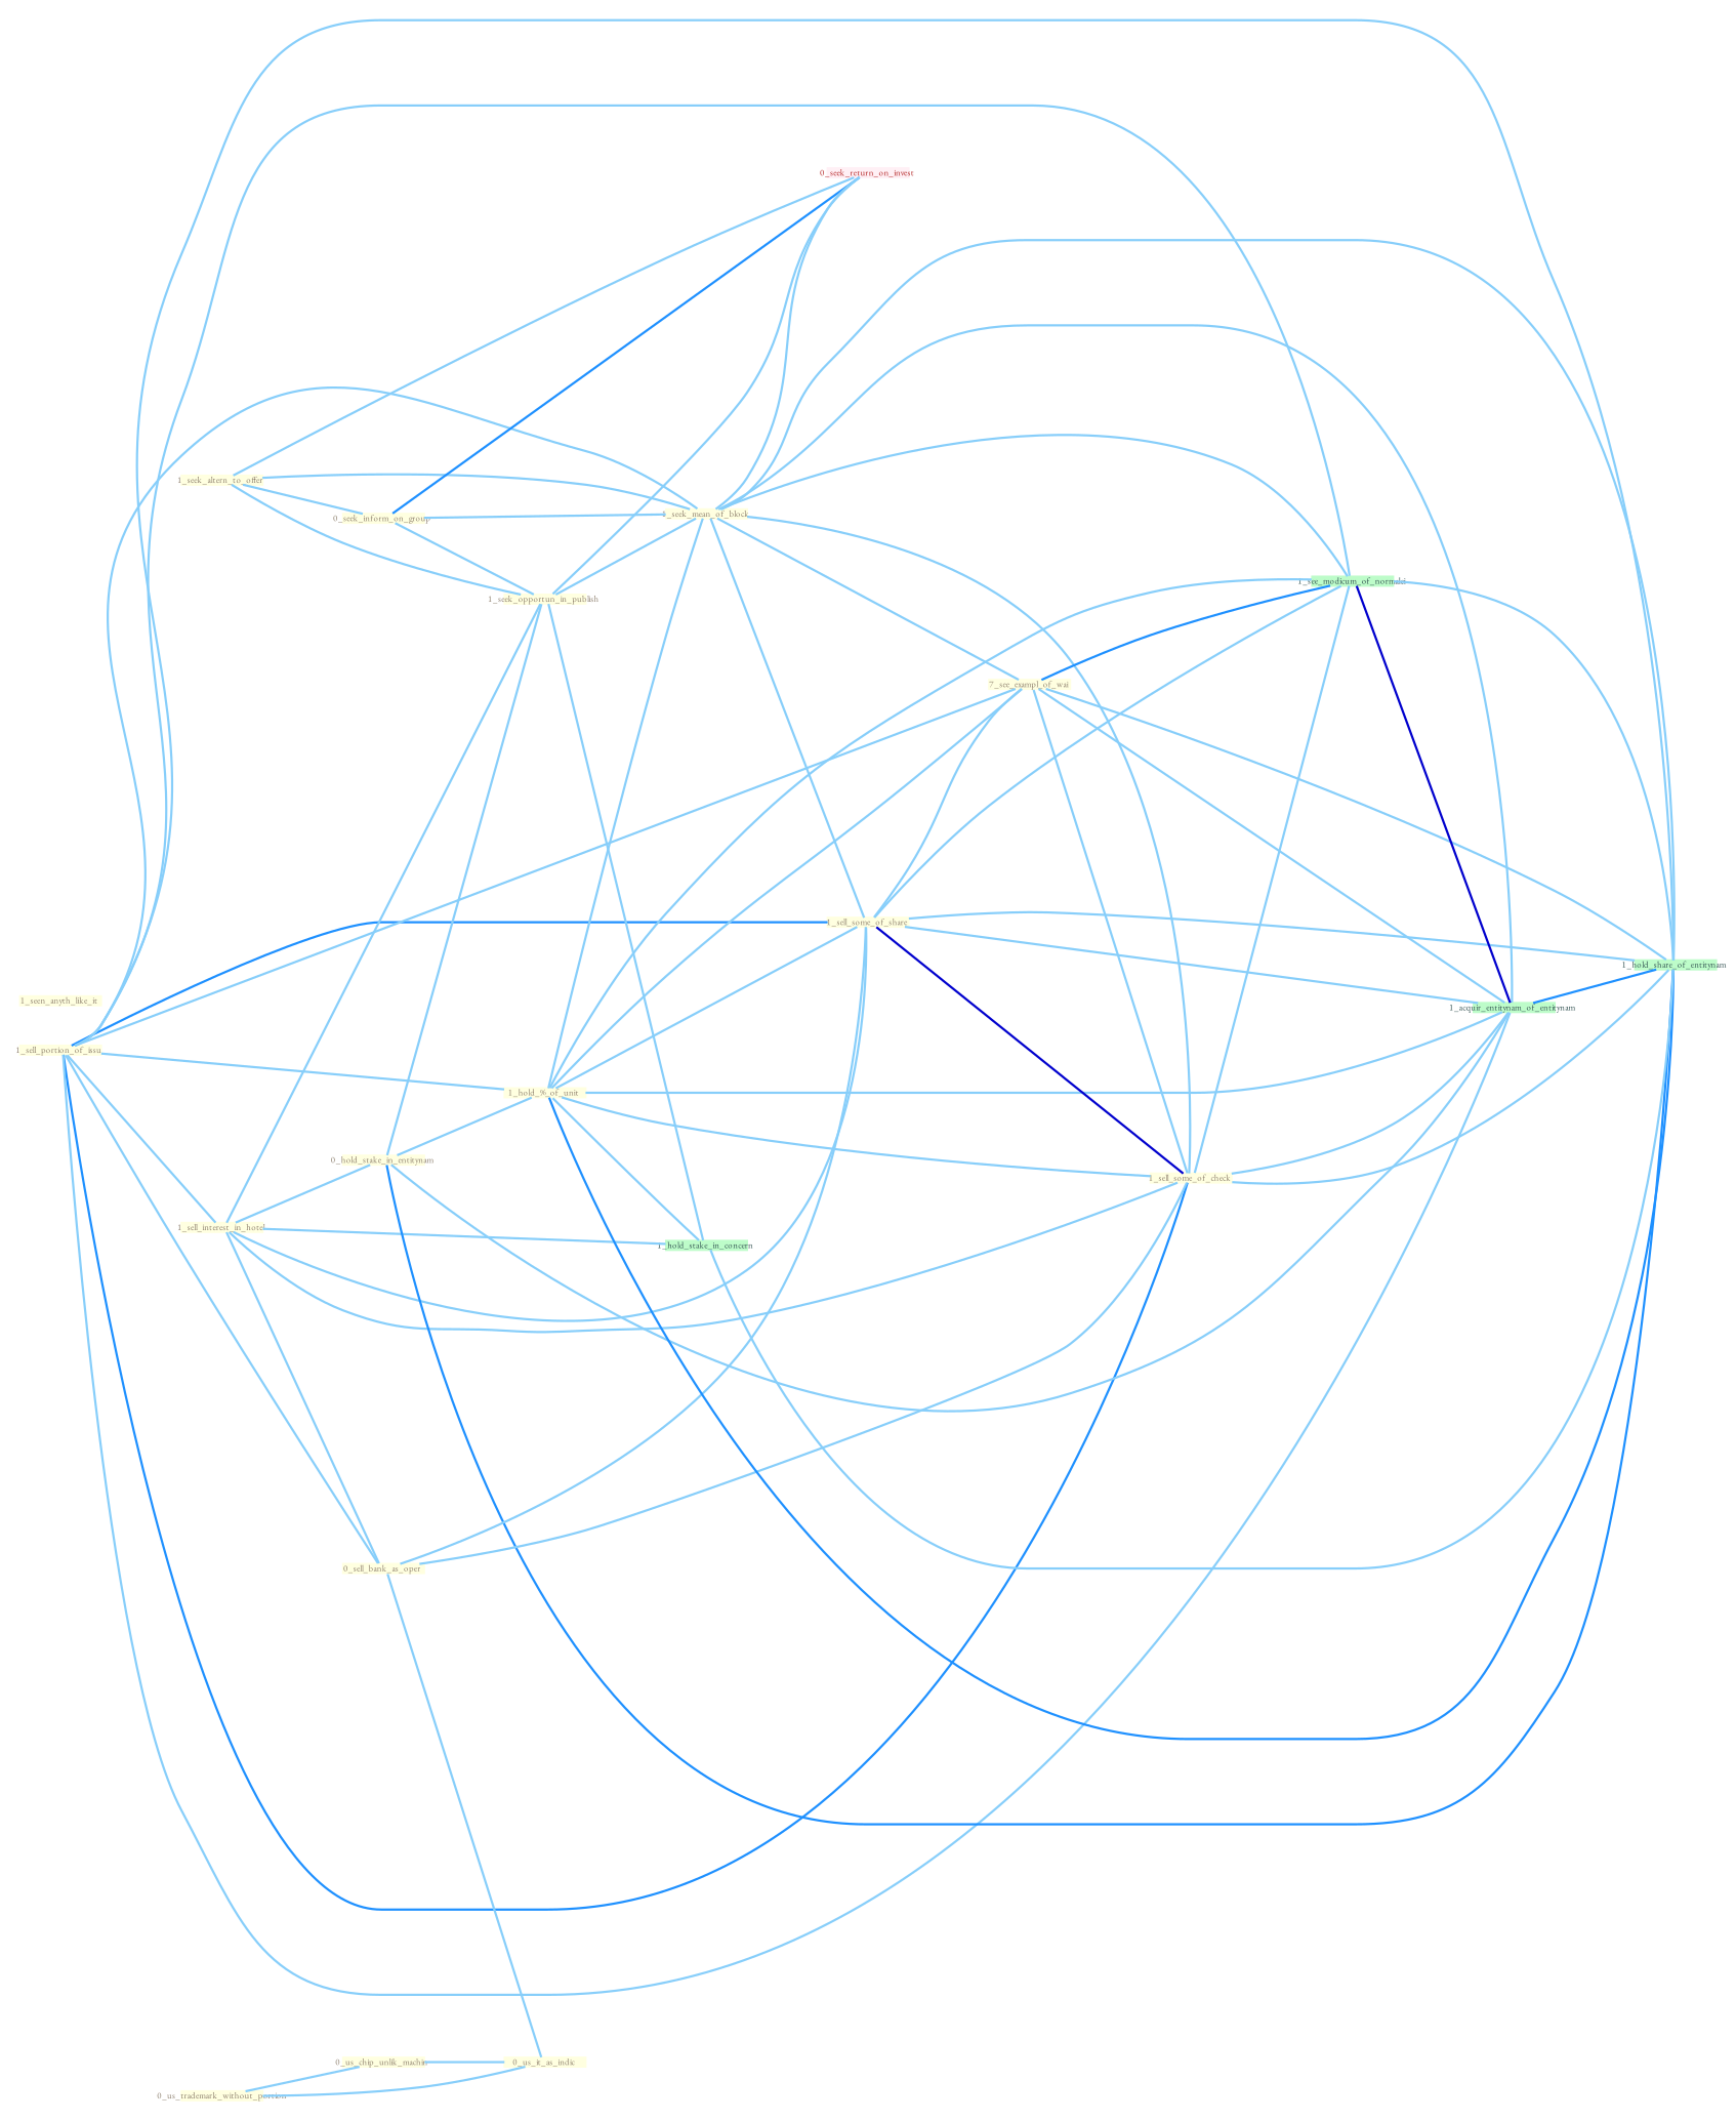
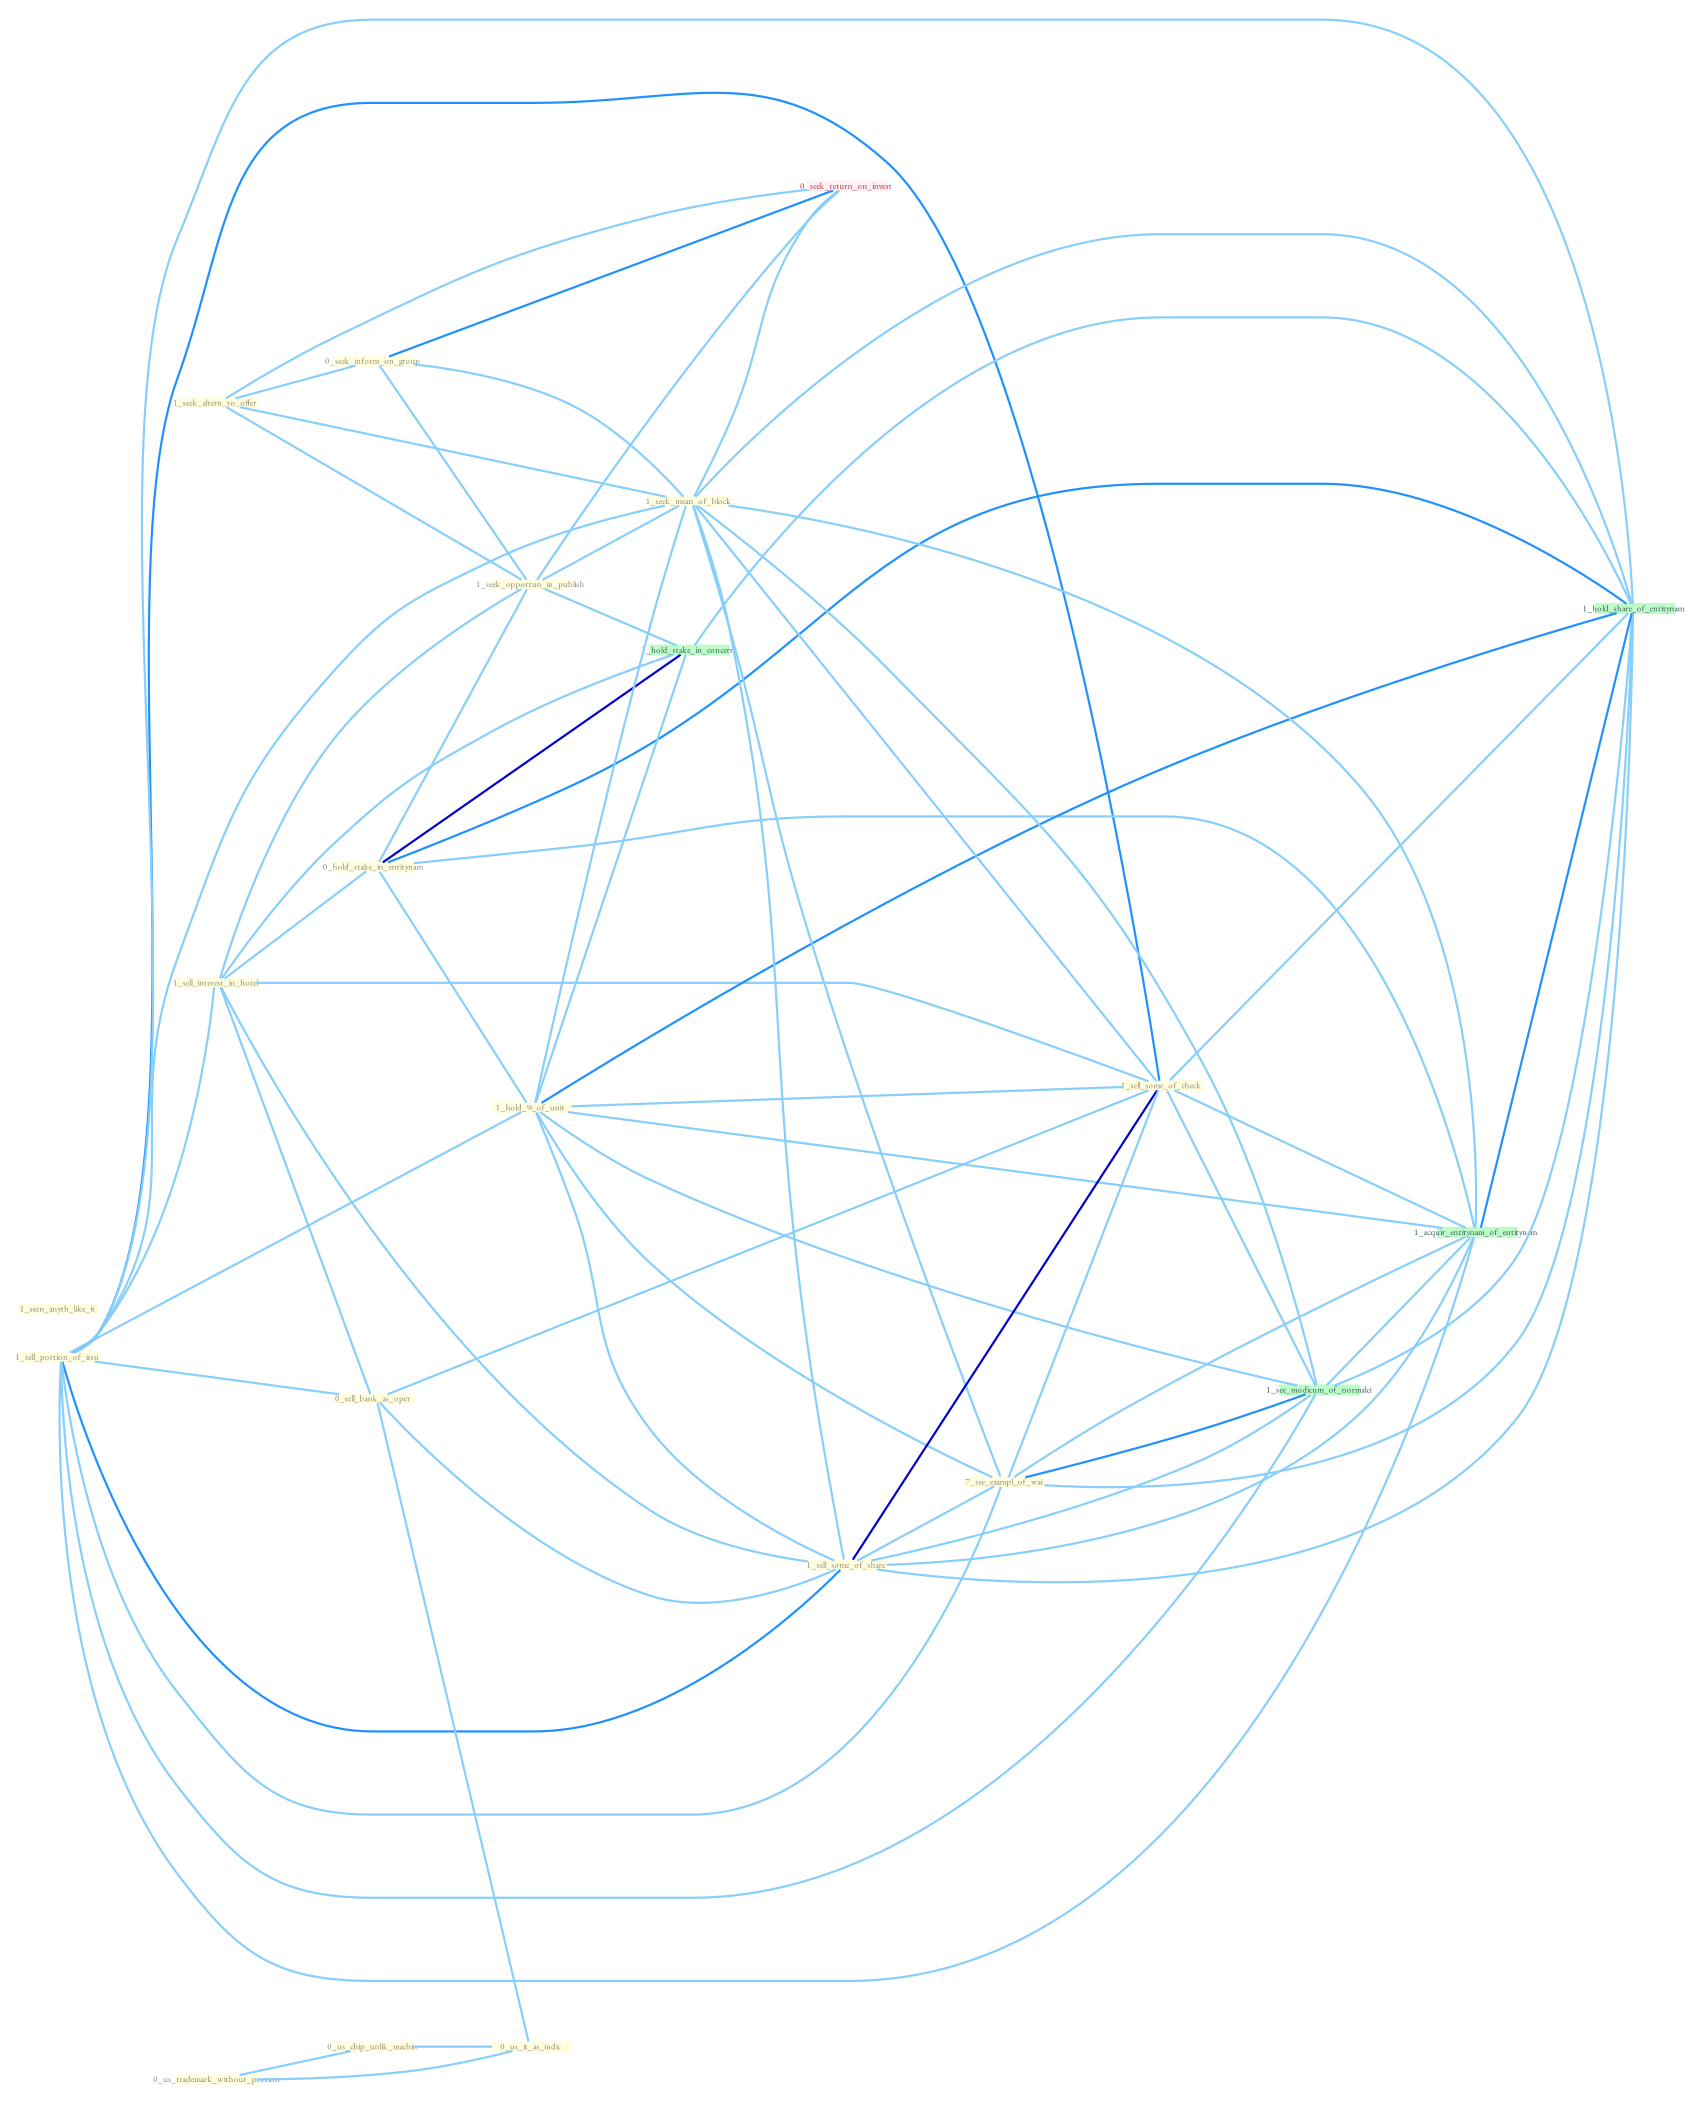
  graph {
    fontname="EB Garamond"
    rankdir=LR
    node [color="#ffffe0" fixedsize=true fontcolor="#8b7d6b" fontname="EB Garamond" fontsize=4 shape=polygon style=filled]
    edge [color="#87cefa" fontname="EB Garamond" w=1]
    "1_sell_portion_of_issu " [height=.06 width=.5]
    "1_sell_interest_in_hotel " [height=.06 width=.5]
    "1_seek_altern_to_offer " [height=.06 width=.5]
    n4 [height=.06 label="0_us_trademark_without_portion" width=.5]
    "0_hold_stake_in_entitynam " [height=.06 width=.5]
    "0_seek_inform_on_group " [height=.06 width=.5]
    "0_sell_bank_as_oper " [height=.06 width=.5]
    "1_seek_opportun_in_publish " [height=.06 width=.5]
    "1_hold_%_of_unit " [height=.06 width=.5]
    "1_seen_anyth_like_it " [height=.06 width=.5]
    "0_us_chip_unlik_machin " [height=.06 width=.5]
    "1_seek_mean_of_block " [height=.06 width=.5]
    "1_sell_some_of_share " [height=.06 width=.5]
    n14 [height=.06 label="7_see_exampl_of_wai" width=.5]
    "0_us_it_as_indic " [height=.06 width=.5]
    "1_sell_some_of_check " [height=.06 width=.5]
    "0_seek_return_on_invest " [color="#fff0f5" fontcolor="#b22222" height=.06 width=.5]
    "1_see_modicum_of_normalci " [color="#BDFCC9" fontcolor="#2f4f4f" height=.06 width=.5]
    "1_acquir_entitynam_of_entitynam " [color="#BDFCC9" fontcolor="#2f4f4f" height=.06 width=.5]
    "1_hold_share_of_entitynam " [color="#BDFCC9" fontcolor="#2f4f4f" height=.06 width=.5]
    "1_hold_stake_in_concern " [color="#BDFCC9" fontcolor="#2f4f4f" height=.06 width=.5]
    subgraph sub_1 {
      "1_sell_portion_of_issu "
      "1_sell_interest_in_hotel "
      "1_seek_altern_to_offer "
      n4
      "0_hold_stake_in_entitynam "
      "0_seek_inform_on_group "
      "0_sell_bank_as_oper "
      "1_seek_opportun_in_publish "
      "1_hold_%_of_unit "
      "1_seen_anyth_like_it "
      "0_us_chip_unlik_machin "
      "1_seek_mean_of_block "
      "1_sell_some_of_share "
      n14
      "0_us_it_as_indic "
      "1_sell_some_of_check "
    }
    subgraph sub_2 {
      "0_seek_return_on_invest "
    }
    "1_sell_portion_of_issu " -- "1_sell_interest_in_hotel "
    "1_sell_portion_of_issu " -- "0_sell_bank_as_oper "
    "1_sell_portion_of_issu " -- "1_hold_%_of_unit "
    "1_sell_portion_of_issu " -- "1_seek_mean_of_block "
    "1_sell_portion_of_issu " -- "1_sell_some_of_share " [color="#1e90ff" w=2]
    "1_sell_portion_of_issu " -- n14
    "1_sell_portion_of_issu " -- "1_sell_some_of_check " [color="#1e90ff" w=2]
    "1_sell_portion_of_issu " -- "1_see_modicum_of_normalci "
    "1_sell_portion_of_issu " -- "1_acquir_entitynam_of_entitynam "
    "1_sell_portion_of_issu " -- "1_hold_share_of_entitynam "
    "1_sell_interest_in_hotel " -- "0_hold_stake_in_entitynam "
    "1_sell_interest_in_hotel " -- "0_sell_bank_as_oper "
    "1_sell_interest_in_hotel " -- "1_seek_opportun_in_publish "
    "1_sell_interest_in_hotel " -- "1_sell_some_of_share "
    "1_sell_interest_in_hotel " -- "1_sell_some_of_check "
    "1_sell_interest_in_hotel " -- "1_hold_stake_in_concern "
    "1_seek_altern_to_offer " -- "0_seek_inform_on_group "
    "1_seek_altern_to_offer " -- "1_seek_opportun_in_publish "
    "1_seek_altern_to_offer " -- "1_seek_mean_of_block "
    "1_seek_altern_to_offer " -- "0_seek_return_on_invest "
    n4 -- "0_us_chip_unlik_machin "
    n4 -- "0_us_it_as_indic "
    "0_hold_stake_in_entitynam " -- "1_seek_opportun_in_publish "
    "0_hold_stake_in_entitynam " -- "1_hold_%_of_unit "
    "0_hold_stake_in_entitynam " -- "1_acquir_entitynam_of_entitynam "
    "0_hold_stake_in_entitynam " -- "1_hold_share_of_entitynam " [color="#1e90ff" w=2]
+   "0_hold_stake_in_entitynam " -- "1_hold_stake_in_concern " [color="#0000cd" w=3]
    "0_seek_inform_on_group " -- "1_seek_opportun_in_publish "
    "0_seek_inform_on_group " -- "1_seek_mean_of_block "
    "0_seek_inform_on_group " -- "0_seek_return_on_invest " [color="#1e90ff" w=2]
    "0_sell_bank_as_oper " -- "1_sell_some_of_share "
    "0_sell_bank_as_oper " -- "0_us_it_as_indic "
    "0_sell_bank_as_oper " -- "1_sell_some_of_check "
    "1_seek_opportun_in_publish " -- "1_seek_mean_of_block "
    "1_seek_opportun_in_publish " -- "0_seek_return_on_invest "
    "1_seek_opportun_in_publish " -- "1_hold_stake_in_concern "
    "1_hold_%_of_unit " -- "1_seek_mean_of_block "
    "1_hold_%_of_unit " -- "1_sell_some_of_share "
    "1_hold_%_of_unit " -- n14
    "1_hold_%_of_unit " -- "1_sell_some_of_check "
    "1_hold_%_of_unit " -- "1_see_modicum_of_normalci "
    "1_hold_%_of_unit " -- "1_acquir_entitynam_of_entitynam "
    "1_hold_%_of_unit " -- "1_hold_share_of_entitynam " [color="#1e90ff" w=2]
    "1_hold_%_of_unit " -- "1_hold_stake_in_concern "
    "0_us_chip_unlik_machin " -- "0_us_it_as_indic "
    "1_seek_mean_of_block " -- "1_sell_some_of_share "
    "1_seek_mean_of_block " -- n14
    "1_seek_mean_of_block " -- "1_sell_some_of_check "
    "1_seek_mean_of_block " -- "0_seek_return_on_invest "
    "1_seek_mean_of_block " -- "1_see_modicum_of_normalci "
    "1_seek_mean_of_block " -- "1_acquir_entitynam_of_entitynam "
    "1_seek_mean_of_block " -- "1_hold_share_of_entitynam "
    "1_sell_some_of_share " -- n14
    "1_sell_some_of_share " -- "1_sell_some_of_check " [color="#0000cd" w=3]
    "1_sell_some_of_share " -- "1_see_modicum_of_normalci "
    "1_sell_some_of_share " -- "1_acquir_entitynam_of_entitynam "
    "1_sell_some_of_share " -- "1_hold_share_of_entitynam "
    n14 -- "1_sell_some_of_check "
    n14 -- "1_see_modicum_of_normalci " [color="#1e90ff" w=2]
    n14 -- "1_acquir_entitynam_of_entitynam "
    n14 -- "1_hold_share_of_entitynam "
    "1_sell_some_of_check " -- "1_see_modicum_of_normalci "
    "1_sell_some_of_check " -- "1_acquir_entitynam_of_entitynam "
    "1_sell_some_of_check " -- "1_hold_share_of_entitynam "
-   "1_see_modicum_of_normalci " -- "1_acquir_entitynam_of_entitynam " [color="#0000cd"]
+   "1_see_modicum_of_normalci " -- "1_acquir_entitynam_of_entitynam "
    "1_see_modicum_of_normalci " -- "1_hold_share_of_entitynam "
    "1_acquir_entitynam_of_entitynam " -- "1_hold_share_of_entitynam " [color="#1e90ff" w=2]
    "1_hold_stake_in_concern " -- "1_hold_share_of_entitynam "
  }
